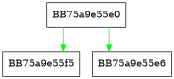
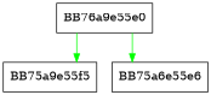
  digraph {
    splines=ortho
    node [shape=box]
    edge [color=green]
-   BB75a9e55e0
+   BB75a9e55e0 [label=BB76a9e55e0]
    BB75a9e55f5
-   BB75a9e55e6
+   BB75a9e55e6 [label=BB75a6e55e6]
    BB75a9e55e0 -> BB75a9e55f5
    BB75a9e55e0 -> BB75a9e55e6
  }
